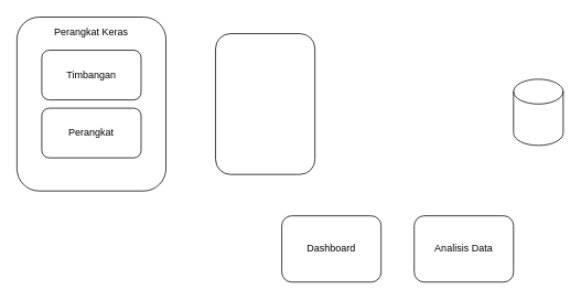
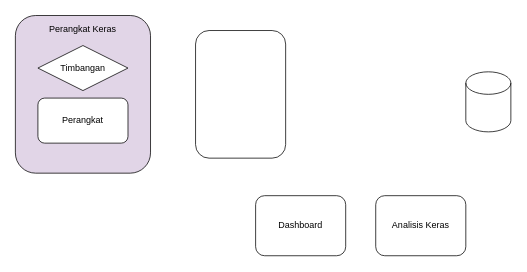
  <mxCell id="0" />
  <mxCell id="1" parent="0" />
- <mxCell id="2" value="Perangkat Keras&lt;div&gt;&lt;br&gt;&lt;/div&gt;&lt;div&gt;&lt;br&gt;&lt;/div&gt;&lt;div&gt;&lt;br&gt;&lt;/div&gt;&lt;div&gt;&lt;br&gt;&lt;/div&gt;&lt;div&gt;&lt;br&gt;&lt;/div&gt;&lt;div&gt;&lt;br&gt;&lt;/div&gt;&lt;div&gt;&lt;br&gt;&lt;/div&gt;&lt;div&gt;&lt;br&gt;&lt;/div&gt;&lt;div&gt;&lt;br&gt;&lt;/div&gt;&lt;div&gt;&lt;br&gt;&lt;/div&gt;&lt;div&gt;&lt;br&gt;&lt;/div&gt;&lt;div&gt;&lt;br&gt;&lt;/div&gt;" style="rounded=1;whiteSpace=wrap;html=1;" parent="1" vertex="1"><mxGeometry x="20" y="20" width="180" height="210" as="geometry" /></mxCell>
- <mxCell id="3" value="Timbangan" style="rounded=1;whiteSpace=wrap;html=1;" parent="1" vertex="1"><mxGeometry x="50" y="60" width="120" height="60" as="geometry" /></mxCell>
+ <mxCell id="2" value="Perangkat Keras&lt;div&gt;&lt;br&gt;&lt;/div&gt;&lt;div&gt;&lt;br&gt;&lt;/div&gt;&lt;div&gt;&lt;br&gt;&lt;/div&gt;&lt;div&gt;&lt;br&gt;&lt;/div&gt;&lt;div&gt;&lt;br&gt;&lt;/div&gt;&lt;div&gt;&lt;br&gt;&lt;/div&gt;&lt;div&gt;&lt;br&gt;&lt;/div&gt;&lt;div&gt;&lt;br&gt;&lt;/div&gt;&lt;div&gt;&lt;br&gt;&lt;/div&gt;&lt;div&gt;&lt;br&gt;&lt;/div&gt;&lt;div&gt;&lt;br&gt;&lt;/div&gt;&lt;div&gt;&lt;br&gt;&lt;/div&gt;" style="rounded=1;whiteSpace=wrap;html=1;fillColor=#e1d5e7;" parent="1" vertex="1"><mxGeometry x="20" y="20" width="180" height="210" as="geometry" /></mxCell>
+ <mxCell id="3" value="Timbangan" style="rhombus;whiteSpace=wrap;html=1;" parent="1" vertex="1"><mxGeometry x="50" y="60" width="120" height="60" as="geometry" /></mxCell>
  <mxCell id="4" value="Perangkat" style="rounded=1;whiteSpace=wrap;html=1;" parent="1" vertex="1"><mxGeometry x="50" y="130" width="120" height="60" as="geometry" /></mxCell>
  <mxCell id="5" value="" style="rounded=1;whiteSpace=wrap;html=1;" vertex="1" parent="1"><mxGeometry x="260" y="40" width="120" height="170" as="geometry" /></mxCell>
  <mxCell id="6" value="" style="shape=cylinder3;whiteSpace=wrap;html=1;boundedLbl=1;backgroundOutline=1;size=15;" vertex="1" parent="1"><mxGeometry x="620" y="95" width="60" height="80" as="geometry" /></mxCell>
- <mxCell id="7" value="Analisis Data" style="rounded=1;whiteSpace=wrap;html=1;" vertex="1" parent="1"><mxGeometry x="500" y="260" width="120" height="80" as="geometry" /></mxCell>
+ <mxCell id="7" value="Analisis Keras" style="rounded=1;whiteSpace=wrap;html=1;" vertex="1" parent="1"><mxGeometry x="500" y="260" width="120" height="80" as="geometry" /></mxCell>
  <mxCell id="8" value="Dashboard" style="rounded=1;whiteSpace=wrap;html=1;" vertex="1" parent="1"><mxGeometry x="340" y="260" width="120" height="80" as="geometry" /></mxCell>
